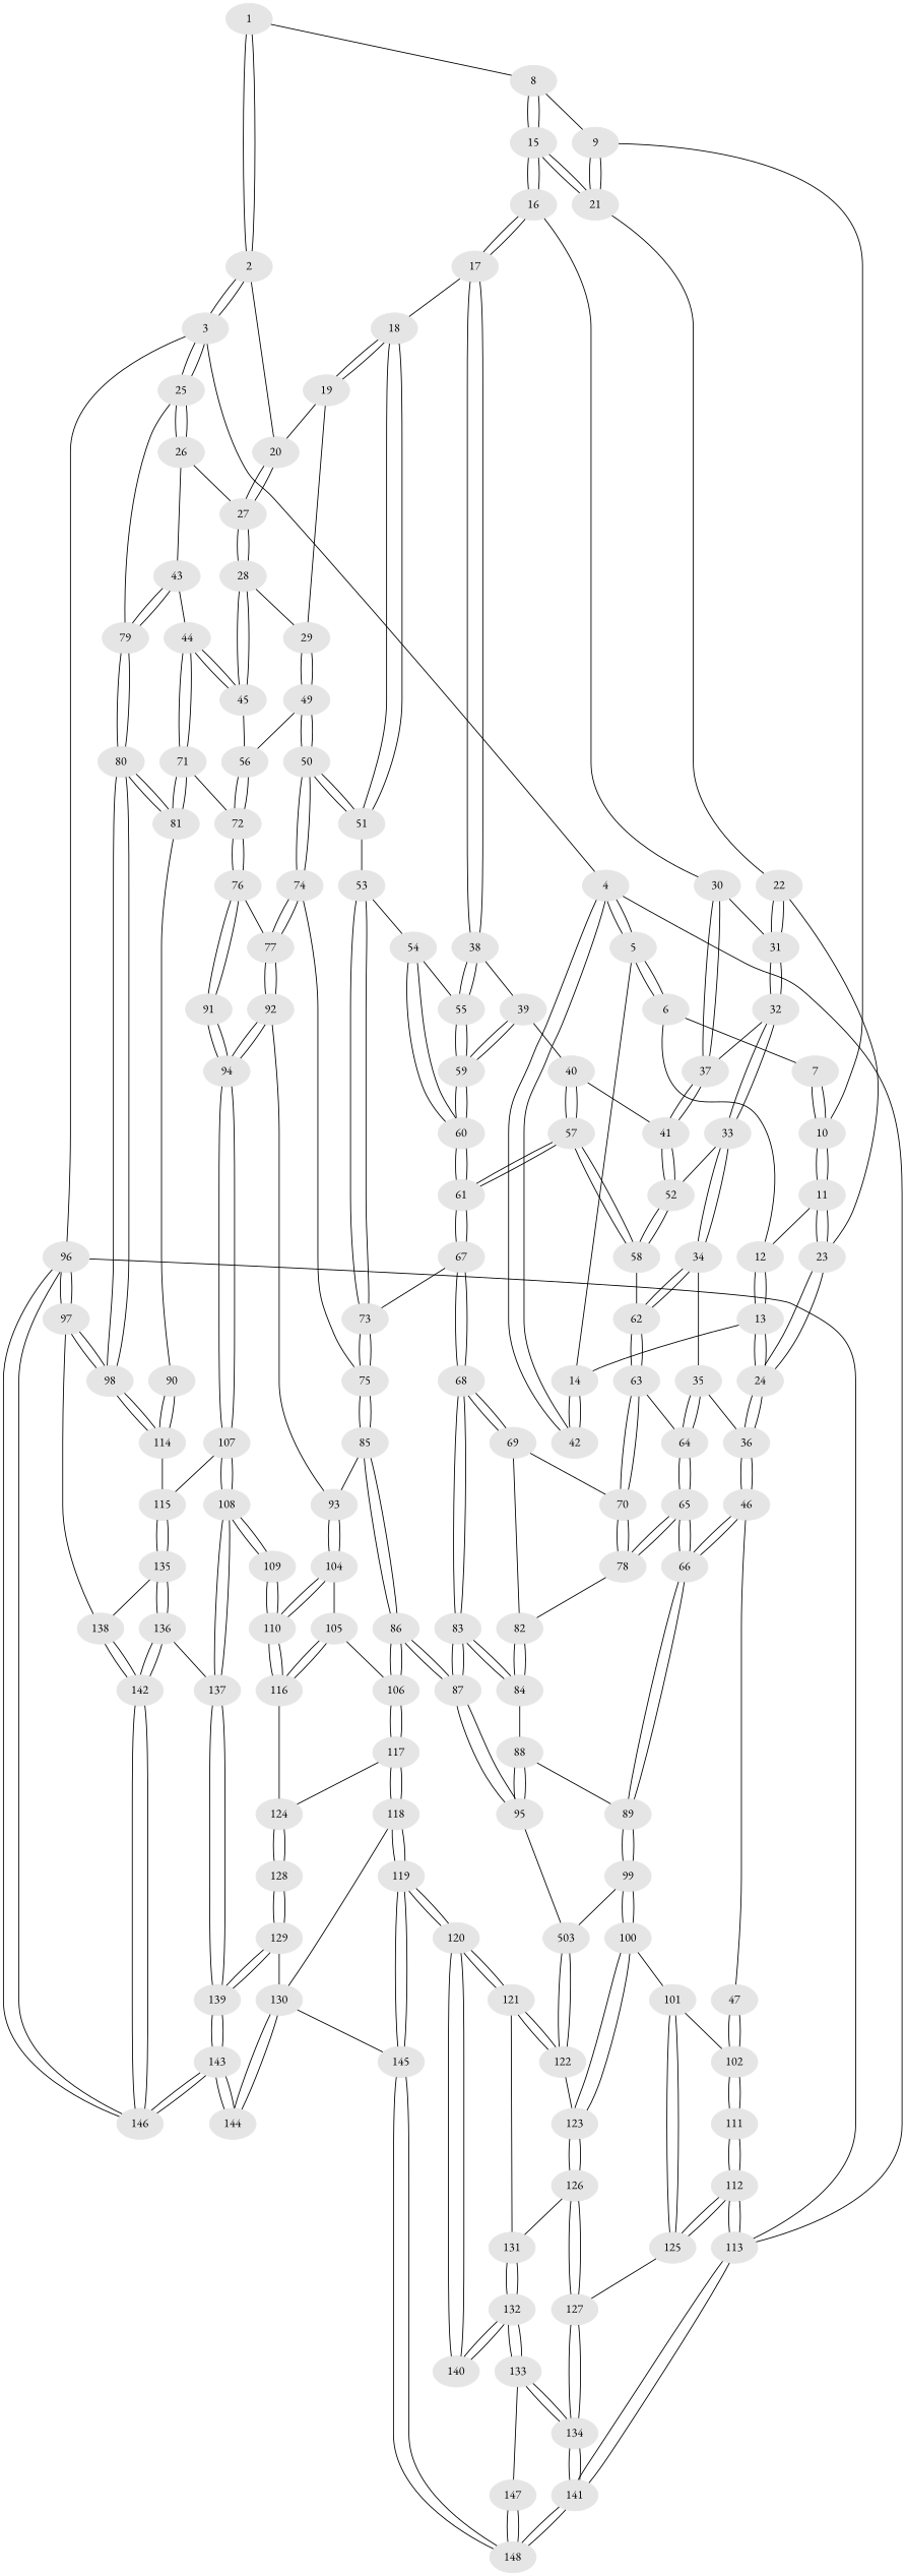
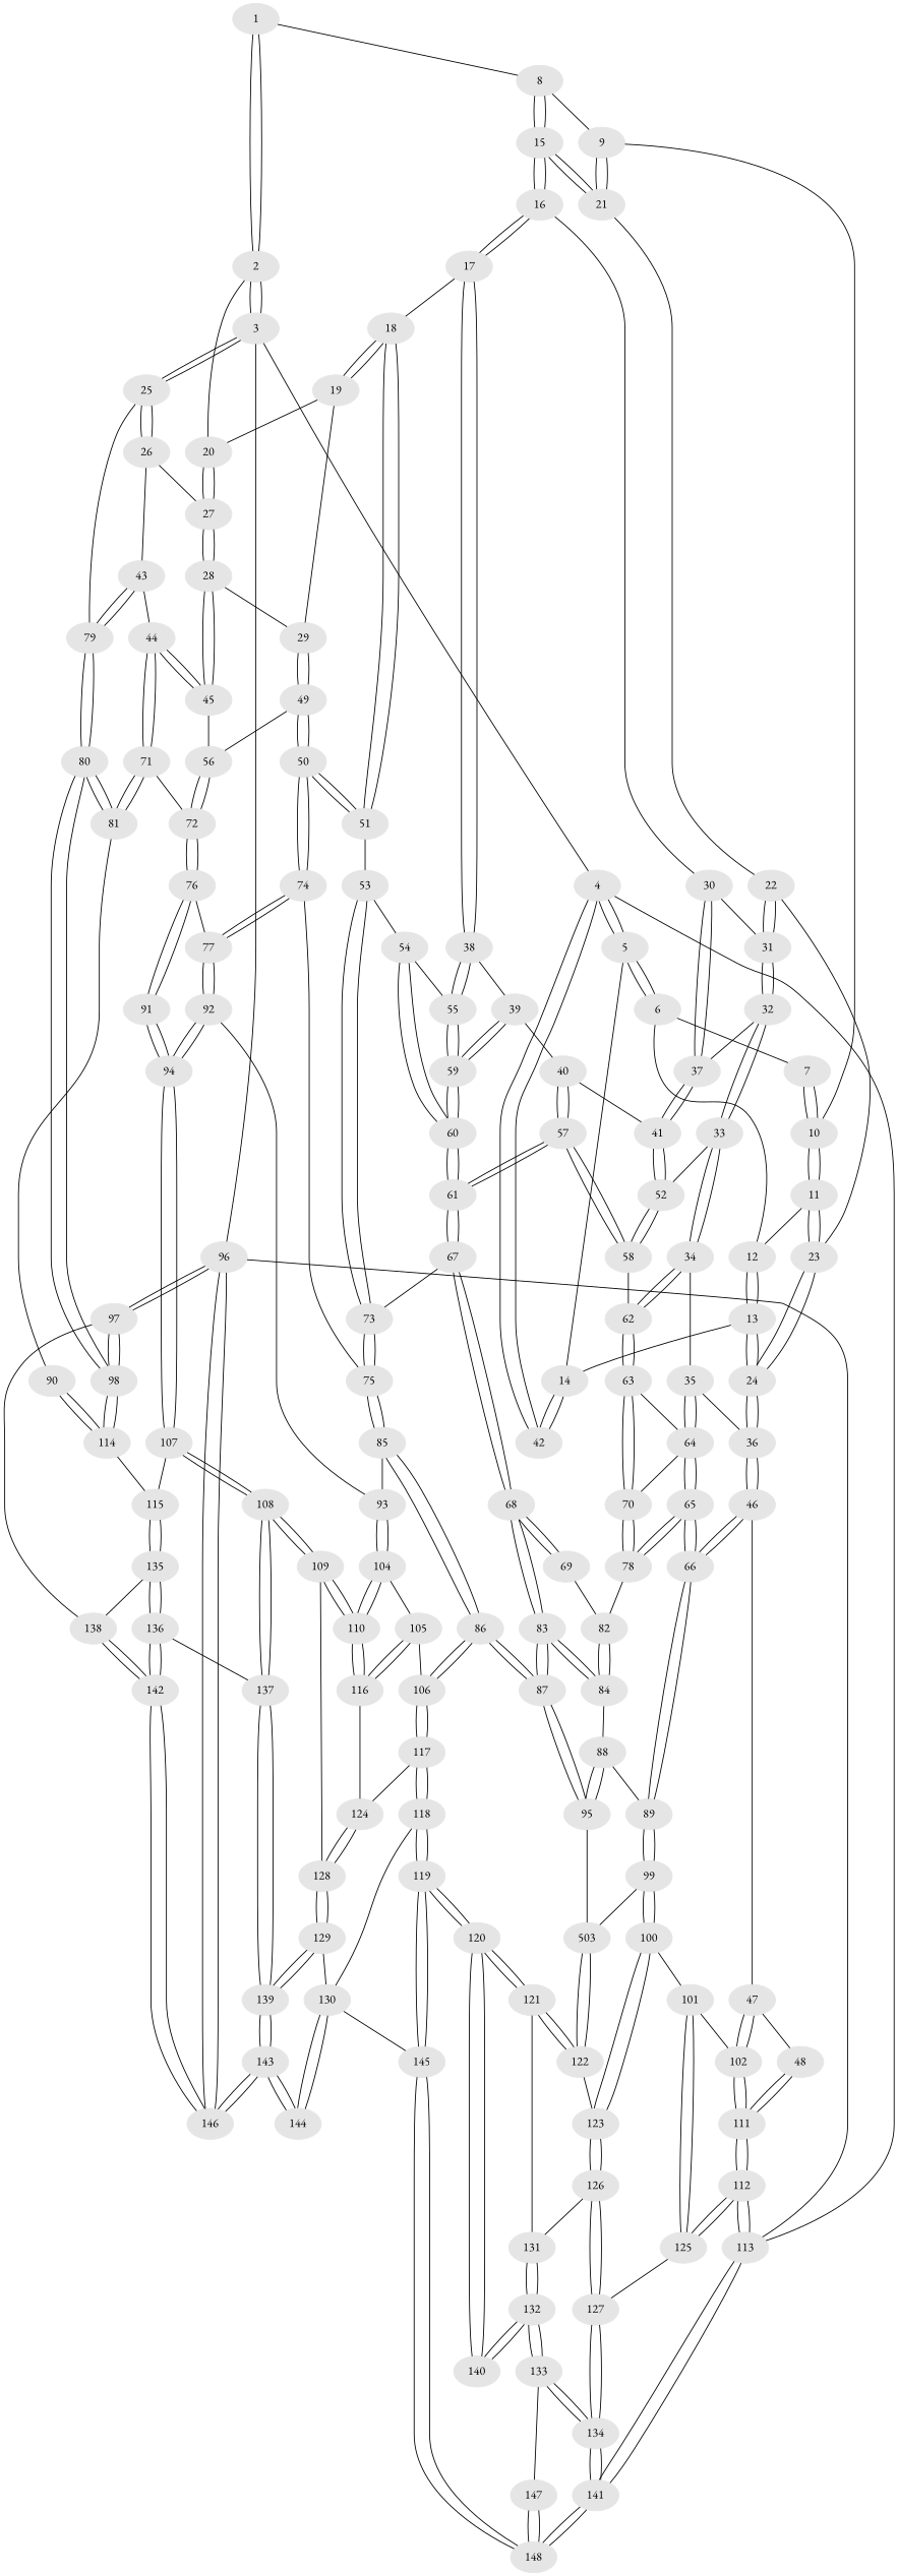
  graph {
    fontname="EB Garamond"
    node [color=gray90 fontname="EB Garamond" style=filled]
    edge [fontname="EB Garamond"]
    1
    2
    8
    3
    20
    9
    15
    4
    25
    96
    27
    5
    42
    113
    26
    79
    97
    146
    6
    14
    141
    7
    12
    10
    13
    11
    21
    16
    22
    23
    24
    36
    17
    30
    18
    38
    31
    37
    19
    51
    39
    55
    29
    53
    49
    28
    32
    46
    43
    80
    44
    45
    56
    50
    41
    33
    34
    52
    35
    62
    58
    64
    63
    65
    47
    66
    40
    59
    57
    60
    61
+   48
    111
    71
    72
    81
    102
    89
    112
    74
    75
    77
    54
    73
    76
    67
    68
    70
    78
    82
    99
    69
    83
    84
    87
    90
    91
    85
    92
    86
    93
    94
    98
    114
    88
    95
    106
    104
    117
    n110 [label=503]
    100
    115
    107
    105
    110
    108
    122
    138
    142
    101
    123
    125
    126
    127
    116
    124
    118
    109
    137
    135
    128
    139
    129
    148
    136
    119
    130
    120
    145
    144
    121
    140
    131
    132
    134
    143
    133
    147
    1 -- 2
    1 -- 2
    1 -- 8
    2 -- 3
    2 -- 3
    2 -- 20
    8 -- 9
    8 -- 15
    8 -- 15
    3 -- 4
    3 -- 25
    3 -- 25
    3 -- 96
    20 -- 27
    20 -- 27
    9 -- 10
    9 -- 21
    9 -- 21
    15 -- 21
    15 -- 21
    15 -- 16
    15 -- 16
    4 -- 5
    4 -- 5
    4 -- 42
    4 -- 42
    4 -- 113
    25 -- 26
    25 -- 26
    25 -- 79
    96 -- 113
    96 -- 97
    96 -- 97
    96 -- 146
    96 -- 146
    27 -- 28
    27 -- 28
    5 -- 6
    5 -- 6
    5 -- 14
    113 -- 141
    113 -- 141
    26 -- 27
    26 -- 43
    79 -- 80
    79 -- 80
    97 -- 98
    97 -- 98
    97 -- 138
    6 -- 7
    6 -- 12
    14 -- 42
    14 -- 42
    141 -- 148
    141 -- 148
    7 -- 10
    7 -- 10
    12 -- 13
    12 -- 13
    10 -- 11
    10 -- 11
    13 -- 14
    13 -- 24
    13 -- 24
    11 -- 12
    11 -- 23
    11 -- 23
    21 -- 22
    16 -- 17
    16 -- 17
    16 -- 30
    22 -- 23
    22 -- 31
    22 -- 31
    23 -- 24
    23 -- 24
    24 -- 36
    24 -- 36
    36 -- 46
    36 -- 46
    17 -- 18
    17 -- 38
    17 -- 38
    30 -- 31
    30 -- 37
    30 -- 37
    18 -- 19
    18 -- 19
    18 -- 51
    18 -- 51
    38 -- 39
    38 -- 55
    38 -- 55
    31 -- 32
    31 -- 32
    37 -- 41
    37 -- 41
    19 -- 20
    19 -- 29
    51 -- 53
    39 -- 40
    39 -- 59
    39 -- 59
    55 -- 59
    55 -- 59
    29 -- 49
    29 -- 49
    53 -- 54
    53 -- 73
    53 -- 73
    49 -- 56
    49 -- 50
    49 -- 50
    28 -- 29
    28 -- 45
    28 -- 45
    32 -- 37
    32 -- 33
    32 -- 33
    46 -- 47
    46 -- 66
    46 -- 66
    43 -- 79
    43 -- 79
    43 -- 44
    80 -- 81
    80 -- 81
    80 -- 98
    80 -- 98
    44 -- 45
    44 -- 45
    44 -- 71
    44 -- 71
    45 -- 56
    56 -- 72
    56 -- 72
    50 -- 51
    50 -- 51
    50 -- 74
    50 -- 74
    41 -- 52
    41 -- 52
    33 -- 34
    33 -- 34
    33 -- 52
    34 -- 35
    34 -- 62
    34 -- 62
    52 -- 58
    52 -- 58
    35 -- 36
    35 -- 64
    35 -- 64
    62 -- 63
    62 -- 63
    58 -- 62
    64 -- 65
    64 -- 65
    63 -- 64
    63 -- 70
    63 -- 70
    65 -- 66
    65 -- 66
    65 -- 78
    65 -- 78
+   47 -- 48
    47 -- 102
    47 -- 102
    66 -- 89
    66 -- 89
    40 -- 41
    40 -- 57
    40 -- 57
    59 -- 60
    59 -- 60
    57 -- 58
    57 -- 58
    57 -- 61
    57 -- 61
    60 -- 61
    60 -- 61
    61 -- 67
    61 -- 67
+   48 -- 111
+   48 -- 111
    111 -- 112
    111 -- 112
    71 -- 72
    71 -- 81
    71 -- 81
    72 -- 76
    72 -- 76
    81 -- 90
    102 -- 111
    102 -- 111
    89 -- 99
    89 -- 99
    112 -- 113
    112 -- 113
    112 -- 125
    112 -- 125
    74 -- 75
    74 -- 77
    74 -- 77
    75 -- 85
    75 -- 85
    77 -- 92
    77 -- 92
    54 -- 55
    54 -- 60
    54 -- 60
    73 -- 75
    73 -- 75
    76 -- 77
    76 -- 91
    76 -- 91
    67 -- 73
    67 -- 68
    67 -- 68
    68 -- 69
    68 -- 69
    68 -- 83
    68 -- 83
    70 -- 78
    70 -- 78
    78 -- 82
    82 -- 84
    82 -- 84
    99 -- n110
    99 -- 100
    99 -- 100
-   69 -- 70
+   64 -- 70
    69 -- 82
    83 -- 84
    83 -- 84
    83 -- 87
    83 -- 87
    84 -- 88
    87 -- 95
    87 -- 95
    90 -- 114
    90 -- 114
    91 -- 94
    91 -- 94
    85 -- 86
    85 -- 86
    85 -- 93
    92 -- 93
    92 -- 94
    92 -- 94
    86 -- 87
    86 -- 87
    86 -- 106
    86 -- 106
    93 -- 104
    93 -- 104
    94 -- 107
    94 -- 107
    98 -- 114
    98 -- 114
    114 -- 115
    88 -- 89
    88 -- 95
    88 -- 95
    95 -- n110
    106 -- 117
    106 -- 117
    104 -- 105
    104 -- 110
    104 -- 110
    117 -- 124
    117 -- 118
    117 -- 118
    n110 -- 122
    n110 -- 122
    100 -- 101
    100 -- 123
    100 -- 123
    115 -- 135
    115 -- 135
    107 -- 115
    107 -- 108
    107 -- 108
    105 -- 106
    105 -- 116
    105 -- 116
    110 -- 116
    110 -- 116
    108 -- 109
    108 -- 109
    108 -- 137
    108 -- 137
    122 -- 123
    138 -- 142
    138 -- 142
    142 -- 146
    142 -- 146
    101 -- 102
    101 -- 125
    101 -- 125
    123 -- 126
    123 -- 126
    125 -- 127
    126 -- 127
    126 -- 127
    126 -- 131
    127 -- 134
    127 -- 134
    116 -- 124
    124 -- 128
    124 -- 128
    118 -- 119
    118 -- 119
    118 -- 130
    109 -- 110
    109 -- 110
+   109 -- 128
    137 -- 139
    137 -- 139
    135 -- 138
    135 -- 136
    135 -- 136
    128 -- 129
    128 -- 129
    139 -- 143
    139 -- 143
    129 -- 139
    129 -- 139
    129 -- 130
    136 -- 142
    136 -- 142
    136 -- 137
    119 -- 120
    119 -- 120
    119 -- 145
    119 -- 145
    130 -- 145
    130 -- 144
    130 -- 144
    120 -- 121
    120 -- 121
    120 -- 140
    120 -- 140
    145 -- 148
    145 -- 148
    121 -- 122
    121 -- 122
    121 -- 131
    131 -- 132
    131 -- 132
    132 -- 140
    132 -- 140
    132 -- 133
    132 -- 133
    134 -- 141
    134 -- 141
    143 -- 146
    143 -- 146
    143 -- 144
    143 -- 144
    133 -- 134
    133 -- 134
    133 -- 147
    147 -- 148
    147 -- 148
  }
